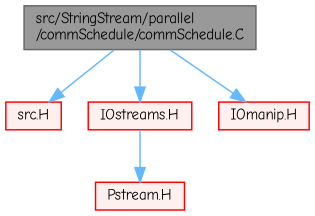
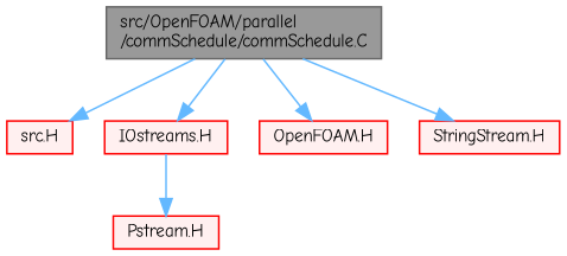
  digraph {
    fontname="Comic Neue"
    node [color=red fillcolor="#FFF0F0" fontname="Comic Neue" fontsize=10 shape=box style=filled]
    edge [color=steelblue1 fontname="Comic Neue" fontsize=10 labelfontname=Helvetica labelfontsize=10 style=solid]
-   n1 [color=gray40 fillcolor=grey60 fontcolor=black height=0.2 label="src/StringStream/parallel\l/commSchedule/commSchedule.C" width=0.4]
+   n1 [color=gray40 fillcolor=grey60 fontcolor=black height=0.2 label="src/OpenFOAM/parallel\l/commSchedule/commSchedule.C" width=0.4]
    n2 [height=0.2 label="src.H" width=0.4]
    n3 [height=0.2 label="IOstreams.H" width=0.4]
-   n4 [height=0.2 label="IOmanip.H" width=0.4]
+   n4 [height=0.2 label="OpenFOAM.H" width=0.4]
+   n5 [height=0.2 label="StringStream.H" width=0.4]
    n6 [height=0.2 label="Pstream.H" width=0.4]
    n1 -> n2
    n1 -> n3
    n1 -> n4
+   n1 -> n5
    n3 -> n6
  }
